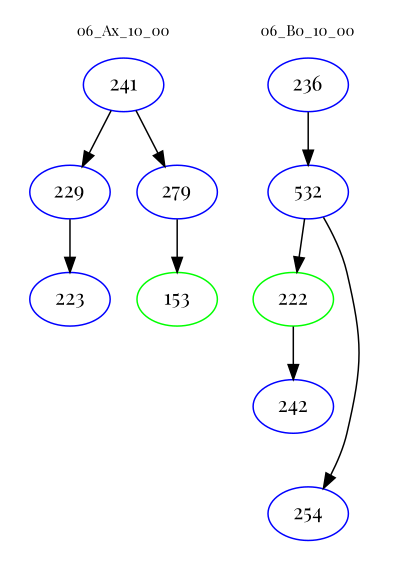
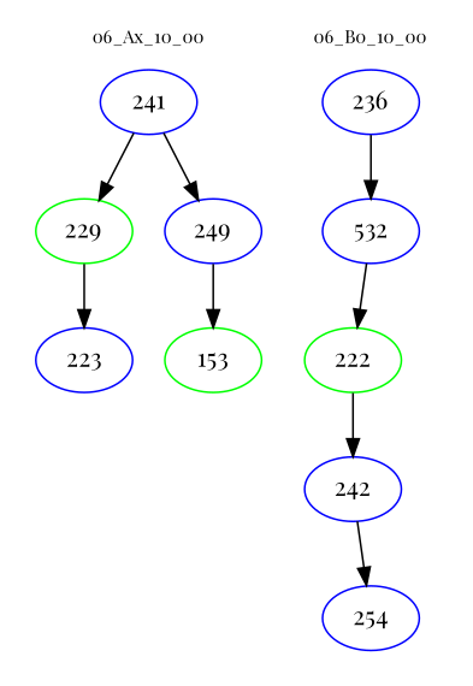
  digraph {
    fontname="Playfair Display"
    node [color=blue fontname="Playfair Display"]
    edge [color=black fontname="Playfair Display"]
    n1 [label=241]
-   n2 [label=229]
-   n3 [label=279]
+   n2 [color=green label=229]
+   n3 [label=249]
    n4 [label=223]
    n5 [color=green label=153]
    n6 [label=236]
    n7 [label=532]
    n8 [label=242]
    n9 [color=green label=222]
    n10 [label=254]
    subgraph cluster_1 {
      color=white
      fontsize=10
      label="06_Ax_10_00"
      n1
      n2
      n3
      n4
      n5
    }
    subgraph cluster_2 {
      color=white
      fontsize=10
      label="06_B0_10_00"
      n6
      n7
      n8
      n9
      n10
    }
    n1 -> n2
    n1 -> n3
    n2 -> n4
    n3 -> n5
    n6 -> n7
    n7 -> n9
-   n7 -> n10
+   n8 -> n10
    n9 -> n8
  }
